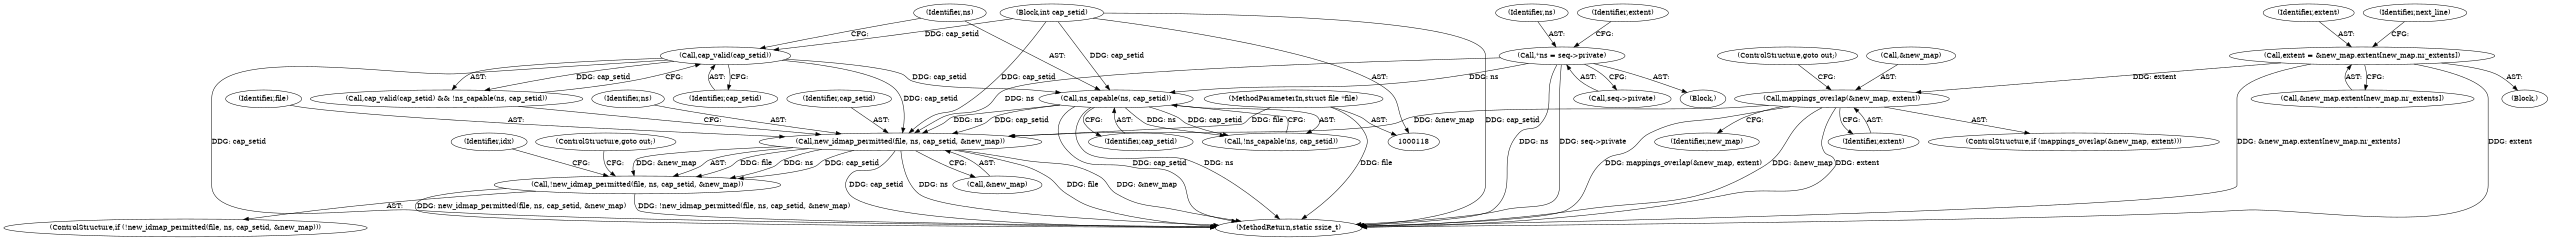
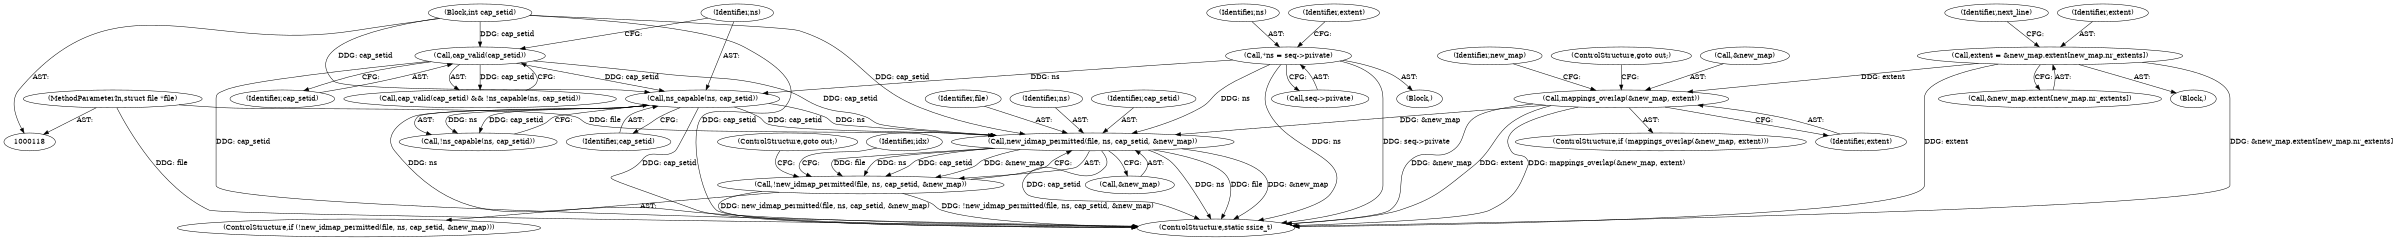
  digraph {
    n1 [label="(Call,new_idmap_permitted(file, ns, cap_setid, &new_map))"]
    n2 [label="(Call,!new_idmap_permitted(file, ns, cap_setid, &new_map))"]
    n3 [label="(Call,&new_map)"]
-   n4 [label="(MethodReturn,static ssize_t)"]
+   n4 [label="(ControlStructure,static ssize_t)"]
    n5 [label="(ControlStructure,if (!new_idmap_permitted(file, ns, cap_setid, &new_map)))"]
    n6 [label="(MethodParameterIn,struct file *file)"]
    1000118
    n8 [label="(Call,*ns = seq->private)"]
    n9 [label="(Call,ns_capable(ns, cap_setid))"]
    n10 [label="(Call,seq->private)"]
    n11 [label="(Block,)"]
    n12 [label="(Call,!ns_capable(ns, cap_setid))"]
    n13 [label="(Identifier,cap_setid)"]
    n14 [label="(Call,cap_valid(cap_setid))"]
    n15 [label="(Identifier,cap_setid)"]
    n16 [label="(Call,cap_valid(cap_setid) && !ns_capable(ns, cap_setid))"]
    n17 [label="(Block,int cap_setid)"]
    n18 [label="(Call,mappings_overlap(&new_map, extent))"]
    n19 [label="(Identifier,extent)"]
    n20 [label="(ControlStructure,if (mappings_overlap(&new_map, extent)))"]
    n21 [label="(Call,extent = &new_map.extent[new_map.nr_extents])"]
    n22 [label="(Call,&new_map.extent[new_map.nr_extents])"]
    n23 [label="(Block,)"]
    n24 [label="(Identifier,idx)"]
    n25 [label="(Identifier,ns)"]
    n26 [label="(Identifier,new_map)"]
    n27 [label="(Identifier,extent)"]
    n28 [label="(Identifier,file)"]
    n29 [label="(Identifier,ns)"]
    n30 [label="(Identifier,ns)"]
    n31 [label="(Identifier,extent)"]
    n32 [label="(Identifier,cap_setid)"]
    n33 [label="(ControlStructure,goto out;)"]
    n34 [label="(Identifier,next_line)"]
    n35 [label="(Call,&new_map)"]
    n36 [label="(ControlStructure,goto out;)"]
    n1 -> n2 [label="AST: "]
    n1 -> n2 [label="DDG: file"]
    n1 -> n2 [label="DDG: ns"]
    n1 -> n2 [label="DDG: cap_setid"]
    n1 -> n2 [label="DDG: &new_map"]
    n1 -> n3 [label="CFG: "]
    n1 -> n4 [label="DDG: cap_setid"]
    n1 -> n4 [label="DDG: ns"]
    n1 -> n4 [label="DDG: file"]
    n1 -> n4 [label="DDG: &new_map"]
-   n16 -> n1 [label="CFG: "]
+   n2 -> n1 [label="CFG: "]
    n2 -> n4 [label="DDG: new_idmap_permitted(file, ns, cap_setid, &new_map)"]
    n2 -> n4 [label="DDG: !new_idmap_permitted(file, ns, cap_setid, &new_map)"]
    n2 -> n5 [label="AST: "]
    n3 -> n1 [label="AST: "]
    n6 -> n1 [label="DDG: file"]
    n6 -> n4 [label="DDG: file"]
    n6 -> 1000118 [label="AST: "]
    n8 -> n1 [label="DDG: ns"]
    n8 -> n4 [label="DDG: ns"]
    n8 -> n4 [label="DDG: seq->private"]
    n8 -> n9 [label="DDG: ns"]
    n8 -> n10 [label="CFG: "]
    n8 -> n11 [label="AST: "]
    n9 -> n1 [label="DDG: ns"]
    n9 -> n1 [label="DDG: cap_setid"]
    n9 -> n4 [label="DDG: cap_setid"]
    n9 -> n4 [label="DDG: ns"]
    n9 -> n12 [label="AST: "]
    n9 -> n12 [label="DDG: ns"]
    n9 -> n12 [label="DDG: cap_setid"]
    n9 -> n13 [label="CFG: "]
    n10 -> n8 [label="AST: "]
    n12 -> n9 [label="CFG: "]
    n13 -> n9 [label="AST: "]
    n14 -> n1 [label="DDG: cap_setid"]
    n14 -> n4 [label="DDG: cap_setid"]
    n14 -> n9 [label="DDG: cap_setid"]
    n14 -> n15 [label="CFG: "]
    n14 -> n16 [label="AST: "]
    n14 -> n16 [label="DDG: cap_setid"]
    n15 -> n14 [label="AST: "]
    n16 -> n14 [label="CFG: "]
    n17 -> n1 [label="DDG: cap_setid"]
    n17 -> n4 [label="DDG: cap_setid"]
    n17 -> 1000118 [label="AST: "]
    n17 -> n9 [label="DDG: cap_setid"]
    n17 -> n14 [label="DDG: cap_setid"]
    n18 -> n1 [label="DDG: &new_map"]
    n18 -> n4 [label="DDG: mappings_overlap(&new_map, extent)"]
    n18 -> n4 [label="DDG: &new_map"]
    n18 -> n4 [label="DDG: extent"]
    n18 -> n19 [label="CFG: "]
    n18 -> n20 [label="AST: "]
    n19 -> n18 [label="AST: "]
    n21 -> n4 [label="DDG: extent"]
    n21 -> n4 [label="DDG: &new_map.extent[new_map.nr_extents]"]
    n21 -> n18 [label="DDG: extent"]
    n21 -> n22 [label="CFG: "]
    n21 -> n23 [label="AST: "]
    n22 -> n21 [label="AST: "]
    n24 -> n2 [label="CFG: "]
    n25 -> n8 [label="AST: "]
-   n18 -> n26 [label="CFG: "]
+   n26 -> n18 [label="CFG: "]
    n27 -> n21 [label="AST: "]
    n28 -> n1 [label="AST: "]
    n29 -> n1 [label="AST: "]
    n30 -> n9 [label="AST: "]
    n30 -> n14 [label="CFG: "]
    n31 -> n8 [label="CFG: "]
    n32 -> n1 [label="AST: "]
    n33 -> n18 [label="CFG: "]
    n34 -> n21 [label="CFG: "]
    n35 -> n18 [label="AST: "]
    n36 -> n2 [label="CFG: "]
  }
